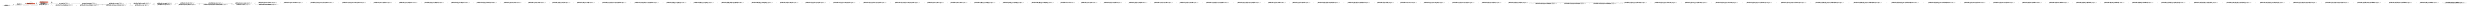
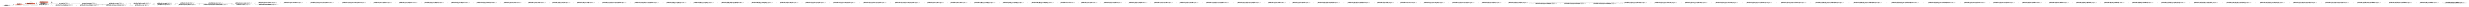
  digraph {
    rankdir=LR
    node [fillcolor=white shape=ellipse style=filled]
    edge [style=bold]
    n1 [label="jcommander.addCommand(\"set-max-consumers-per-topic\",new SetMaxConsumersPerTopic())@@@65@@@['1', '1', '0']"]
    n2 [label="jcommander.addCommand(\"get-max-consumers-per-subscription\",new GetMaxConsumersPerSubscription())@@@66@@@['1', '1', '0']"]
    n3 [label="jcommander.addCommand(\"set-max-consumers-per-subscription\",new SetMaxConsumersPerSubscription())@@@67@@@['1', '1', '0']"]
    n4 [fillcolor=lightgray label="CmdNonPersistentTopics['0', '0', '1']" shape=diamond]
    n5 [label="super(\"non-persistent\",admin)@@@3@@@['0', '0', '1']"]
    n6 [label="nonPersistentTopics = admin.nonPersistentTopics()@@@4@@@['0', '0', '1']"]
    n7 [fillcolor=tomato label="PulsarAdmin admin@@@2@@@['0', '0', '1']" shape=box]
    n8 [label="jcommander.addCommand(\"set-backlog-quota\",new SetBacklogQuota())@@@19@@@['1', '1', '0']"]
    n9 [label="jcommander.addCommand(\"remove-backlog-quota\",new RemoveBacklogQuota())@@@20@@@['1', '1', '0']"]
    n10 [label="jcommander.addCommand(\"get-persistence\",new GetPersistence())@@@21@@@['1', '1', '0']"]
    n11 [label="jcommander.addCommand(\"set-subscription-expiration-time\",new SetSubscriptionExpirationTime())@@@26@@@['1', '1', '0']"]
    n12 [label="jcommander.addCommand(\"get-anti-affinity-group\",new GetAntiAffinityGroup())@@@27@@@['1', '1', '0']"]
    n13 [label="jcommander.addCommand(\"set-anti-affinity-group\",new SetAntiAffinityGroup())@@@28@@@['1', '1', '0']"]
    n14 [label="jcommander.addCommand(\"set-message-ttl\",new SetMessageTTL())@@@24@@@['1', '1', '0']"]
    n15 [label="jcommander.addCommand(\"get-subscription-expiration-time\",new GetSubscriptionExpirationTime())@@@25@@@['1', '1', '0']"]
    n16 [label="super(\"namespaces\",admin)@@@3@@@['1', '1', '0']"]
    n17 [label="jcommander.addCommand(\"list\",new GetNamespacesPerProperty())@@@4@@@['1', '1', '0']"]
    n18 [label="jcommander.addCommand(\"list-cluster\",new GetNamespacesPerCluster())@@@5@@@['1', '1', '0']"]
    n19 [label="jcommander.addCommand(\"set-offload-policies\",new SetOffloadPolicies())@@@87@@@['1', '1', '0']"]
    n20 [fillcolor=lightgray label="jcommander.addCommand(\"get-offload-policies\",new GetOffloadPolicies())@@@88@@@['1', '1', '0']"]
    n21 [label="jcommander.addCommand(\"set-schema-autoupdate-strategy\",new SetSchemaAutoUpdateStrategy())@@@80@@@['1', '1', '0']"]
    n22 [label="jcommander.addCommand(\"get-schema-compatibility-strategy\",new GetSchemaCompatibilityStrategy())@@@81@@@['1', '1', '0']"]
    n23 [label="jcommander.addCommand(\"set-schema-compatibility-strategy\",new SetSchemaCompatibilityStrategy())@@@82@@@['1', '1', '0']"]
    n24 [label="jcommander.addCommand(\"create-partitioned-topic\",new CreatePartitionedCmd())@@@5@@@['0', '0', '1']"]
    n25 [label="jcommander.addCommand(\"get-max-unacked-messages-per-subscription\",new GetMaxUnackedMessagesPerSubscription())@@@68@@@['1', '1', '0']"]
    n26 [label="jcommander.addCommand(\"get-anti-affinity-namespaces\",new GetAntiAffinityNamespaces())@@@29@@@['1', '1', '0']"]
    n27 [label="jcommander.addCommand(\"delete-anti-affinity-group\",new DeleteAntiAffinityGroup())@@@30@@@['1', '1', '0']"]
    n28 [label="jcommander.addCommand(\"set-subscribe-rate\",new SetSubscribeRate())@@@45@@@['1', '1', '0']"]
    n29 [label="jcommander.addCommand(\"get-subscribe-rate\",new GetSubscribeRate())@@@46@@@['1', '1', '0']"]
    n30 [label="jcommander.addCommand(\"set-subscription-dispatch-rate\",new SetSubscriptionDispatchRate())@@@47@@@['1', '1', '0']"]
    n31 [label="jcommander.addCommand(\"get-is-allow-auto-update-schema\",new GetIsAllowAutoUpdateSchema())@@@83@@@['1', '1', '0']"]
    n32 [label="jcommander.addCommand(\"set-is-allow-auto-update-schema\",new SetIsAllowAutoUpdateSchema())@@@84@@@['1', '1', '0']"]
-   n33 [fillcolor=lightgray label="CmdNamespaces['0', '1', '0']" shape=diamond]
+   n33 [fillcolor=tomato label="CmdNamespaces['0', '1', '0']" shape=diamond]
    n34 [fillcolor=tomato label="PulsarAdmin admin@@@2@@@['1', '1', '0']" shape=box]
    n35 [label="jcommander.addCommand(\"get-schema-validation-enforce\",new GetSchemaValidationEnforced())@@@85@@@['1', '1', '0']"]
    n36 [label="jcommander.addCommand(\"set-schema-validation-enforce\",new SetSchemaValidationEnforced())@@@86@@@['1', '1', '0']"]
    n37 [label="jcommander.addCommand(\"get-subscription-dispatch-rate\",new GetSubscriptionDispatchRate())@@@48@@@['1', '1', '0']"]
    n38 [label="jcommander.addCommand(\"set-publish-rate\",new SetPublishRate())@@@49@@@['1', '1', '0']"]
    n39 [label="jcommander.addCommand(\"get-publish-rate\",new GetPublishRate())@@@50@@@['1', '1', '0']"]
    n40 [label="jcommander.addCommand(\"policies\",new GetPolicies())@@@8@@@['1', '1', '0']"]
    n41 [label="jcommander.addCommand(\"create\",new Create())@@@9@@@['1', '1', '0']"]
    n42 [label="jcommander.addCommand(\"stats-internal\",new GetInternalStats())@@@8@@@['0', '0', '1']"]
    n43 [label="jcommander.addCommand(\"delete\",new Delete())@@@10@@@['1', '1', '0']"]
    n44 [label="jcommander.addCommand(\"get-partitioned-topic-metadata\",new GetPartitionedTopicMetadataCmd())@@@9@@@['0', '0', '1']"]
    n45 [label="jcommander.addCommand(\"set-offload-deletion-lag\",new SetOffloadDeletionLag())@@@77@@@['1', '1', '0']"]
    n46 [label="jcommander.addCommand(\"clear-offload-deletion-lag\",new ClearOffloadDeletionLag())@@@78@@@['1', '1', '0']"]
    n47 [label="jcommander.addCommand(\"get-schema-autoupdate-strategy\",new GetSchemaAutoUpdateStrategy())@@@79@@@['1', '1', '0']"]
    n48 [label="jcommander.addCommand(\"set-deduplication\",new SetDeduplication())@@@31@@@['1', '1', '0']"]
    n49 [label="jcommander.addCommand(\"get-max-producers-per-topic\",new GetMaxProducersPerTopic())@@@62@@@['1', '1', '0']"]
    n50 [label="jcommander.addCommand(\"set-max-producers-per-topic\",new SetMaxProducersPerTopic())@@@63@@@['1', '1', '0']"]
    n51 [label="jcommander.addCommand(\"get-max-consumers-per-topic\",new GetMaxConsumersPerTopic())@@@64@@@['1', '1', '0']"]
    n52 [label="jcommander.addCommand(\"destinations\",new GetDestinations())@@@7@@@['1', '1', '0']"]
    n53 [label="jcommander.addCommand(\"stats\",new GetStats())@@@7@@@['0', '0', '1']"]
    n54 [label="jcommander.addCommand(\"set-max-unacked-messages-per-consumer\",new SetMaxUnackedMessagesPerConsumer())@@@71@@@['1', '1', '0']"]
    n55 [label="jcommander.addCommand(\"get-compaction-threshold\",new GetCompactionThreshold())@@@72@@@['1', '1', '0']"]
    n56 [label="jcommander.addCommand(\"set-compaction-threshold\",new SetCompactionThreshold())@@@73@@@['1', '1', '0']"]
    n57 [label="jcommander.addCommand(\"set-persistence\",new SetPersistence())@@@22@@@['1', '1', '0']"]
    n58 [label="jcommander.addCommand(\"get-message-ttl\",new GetMessageTTL())@@@23@@@['1', '1', '0']"]
    n59 [label="jcommander.addCommand(\"remove-auto-topic-creation\",new RemoveAutoTopicCreation())@@@33@@@['1', '1', '0']"]
    n60 [label="jcommander.addCommand(\"set-auto-subscription-creation\",new SetAutoSubscriptionCreation())@@@34@@@['1', '1', '0']"]
    n61 [label="jcommander.addCommand(\"remove-auto-subscription-creation\",new RemoveAutoSubscriptionCreation())@@@35@@@['1', '1', '0']"]
    n62 [label="jcommander.addCommand(\"set-auto-topic-creation\",new SetAutoTopicCreation())@@@32@@@['1', '1', '0']"]
    n63 [label="jcommander.addCommand(\"topics\",new GetTopics())@@@6@@@['1', '1', '0']"]
    n64 [label="jcommander.addCommand(\"lookup\",new Lookup())@@@6@@@['0', '0', '1']"]
    n65 [label="jcommander.addCommand(\"set-max-unacked-messages-per-subscription\",new SetMaxUnackedMessagesPerSubscription())@@@69@@@['1', '1', '0']"]
    n66 [label="jcommander.addCommand(\"get-dispatch-rate\",new GetDispatchRate())@@@44@@@['1', '1', '0']"]
    n67 [label="jcommander.addCommand(\"set-retention\",new SetRetention())@@@37@@@['1', '1', '0']"]
    n68 [label="jcommander.addCommand(\"set-bookie-affinity-group\",new SetBookieAffinityGroup())@@@38@@@['1', '1', '0']"]
    n69 [label="jcommander.addCommand(\"get-bookie-affinity-group\",new GetBookieAffinityGroup())@@@39@@@['1', '1', '0']"]
    n70 [label="jcommander.addCommand(\"permissions\",new Permissions())@@@11@@@['1', '1', '0']"]
    n71 [label="jcommander.addCommand(\"list\",new GetList())@@@10@@@['0', '0', '1']"]
    n72 [fillcolor=lightgray label="jcommander.addCommand(\"list-in-bundle\",new GetListInBundle())@@@11@@@['0', '0', '1']"]
    n73 [label="jcommander.addCommand(\"grant-permission\",new GrantPermissions())@@@12@@@['1', '1', '0']"]
    n74 [label="jcommander.addCommand(\"set-subscription-auth-mode\",new SetSubscriptionAuthMode())@@@56@@@['1', '1', '0']"]
    n75 [label="jcommander.addCommand(\"set-delayed-delivery\",new SetDelayedDelivery())@@@57@@@['1', '1', '0']"]
    n76 [label="jcommander.addCommand(\"get-delayed-delivery\",new GetDelayedDelivery())@@@58@@@['1', '1', '0']"]
    n77 [label="jcommander.addCommand(\"get-offload-threshold\",new GetOffloadThreshold())@@@74@@@['1', '1', '0']"]
    n78 [label="jcommander.addCommand(\"set-offload-threshold\",new SetOffloadThreshold())@@@75@@@['1', '1', '0']"]
    n79 [label="jcommander.addCommand(\"delete-bookie-affinity-group\",new DeleteBookieAffinityGroup())@@@40@@@['1', '1', '0']"]
    n80 [label="jcommander.addCommand(\"unload\",new Unload())@@@41@@@['1', '1', '0']"]
    n81 [label="jcommander.addCommand(\"split-bundle\",new SplitBundle())@@@42@@@['1', '1', '0']"]
    n82 [label="jcommander.addCommand(\"get-retention\",new GetRetention())@@@36@@@['1', '1', '0']"]
    n83 [label="jcommander.addCommand(\"remove-inactive-topic-policies\",new RemoveInactiveTopicPolicies())@@@61@@@['0', '1', '0']"]
    n84 [fillcolor=lightgray label="CmdNamespaces['1', '0', '0']" shape=diamond]
    n85 [label="jcommander.addCommand(\"set-inactive-topic-policies\",new SetInactiveTopicPolicies())@@@60@@@['0', '1', '0']"]
    n86 [label="jcommander.addCommand(\"get-clusters\",new GetReplicationClusters())@@@17@@@['1', '1', '0']"]
    n87 [label="jcommander.addCommand(\"get-backlog-quotas\",new GetBacklogQuotaMap())@@@18@@@['1', '1', '0']"]
    n88 [label="jcommander.addCommand(\"set-dispatch-rate\",new SetDispatchRate())@@@43@@@['1', '1', '0']"]
    n89 [label="jcommander.addCommand(\"get-inactive-topic-policies\",new GetInactiveTopicPolicies())@@@59@@@['0', '1', '0']"]
    n90 [label="jcommander.addCommand(\"get-max-unacked-messages-per-consumer\",new GetMaxUnackedMessagesPerConsumer())@@@70@@@['1', '1', '0']"]
    n91 [label="jcommander.addCommand(\"set-encryption-required\",new SetEncryptionRequired())@@@55@@@['1', '1', '0']"]
    n92 [label="jcommander.addCommand(\"set-replicator-dispatch-rate\",new SetReplicatorDispatchRate())@@@51@@@['1', '1', '0']"]
    n93 [label="jcommander.addCommand(\"get-replicator-dispatch-rate\",new GetReplicatorDispatchRate())@@@52@@@['1', '1', '0']"]
    n94 [label="jcommander.addCommand(\"set-clusters\",new SetReplicationClusters())@@@16@@@['1', '1', '0']"]
    n95 [label="jcommander.addCommand(\"revoke-permission\",new RevokePermissions())@@@13@@@['1', '1', '0']"]
    n96 [label="jcommander.addCommand(\"get-offload-deletion-lag\",new GetOffloadDeletionLag())@@@76@@@['1', '1', '0']"]
    n97 [label="jcommander.addCommand(\"clear-backlog\",new ClearBacklog())@@@53@@@['1', '1', '0']"]
    n98 [label="jcommander.addCommand(\"unsubscribe\",new Unsubscribe())@@@54@@@['1', '1', '0']"]
    n99 [label="jcommander.addCommand(\"grant-subscription-permission\",new GrantSubscriptionPermissions())@@@14@@@['1', '1', '0']"]
    n100 [label="jcommander.addCommand(\"revoke-subscription-permission\",new RevokeSubscriptionPermissions())@@@15@@@['1', '1', '0']"]
    n1 -> n2
    n2 -> n3
    n3 -> n25
    n4 -> n5
    n5 -> n6
    n6 -> n24
    n7 -> n5 [label=admin style=solid]
    n8 -> n9
    n9 -> n10
    n10 -> n57
    n11 -> n12
    n12 -> n13
    n13 -> n26
    n14 -> n15
    n15 -> n11
    n16 -> n5 [label=0 style=dashed]
    n16 -> n17
    n17 -> n18
    n18 -> n24 [label=0 style=dashed]
    n18 -> n63
    n19 -> n20
    n21 -> n22
    n22 -> n23
    n23 -> n31
    n24 -> n64
    n25 -> n65
    n26 -> n27
    n27 -> n48
    n28 -> n29
    n29 -> n30
    n30 -> n37
    n31 -> n32
    n32 -> n35
    n33 -> n7 [label=true style=dotted]
    n33 -> n16
    n33 -> n34 [label=true style=dotted]
    n34 -> n7 [label=0 style=dashed]
    n34 -> n16 [label=admin style=solid]
    n35 -> n36
    n36 -> n19
    n37 -> n38
    n38 -> n39
    n39 -> n92
    n40 -> n41
    n40 -> n42 [label=0 style=dashed]
    n41 -> n43
    n41 -> n44 [label=0 style=dashed]
    n42 -> n44
    n43 -> n70
    n43 -> n71 [label=0 style=dashed]
    n44 -> n71
    n45 -> n46
    n46 -> n47
    n47 -> n21
    n48 -> n62
    n49 -> n50
    n50 -> n51
    n51 -> n1
    n52 -> n40
    n52 -> n53 [label=0 style=dashed]
    n53 -> n42
    n54 -> n55
    n55 -> n56
    n56 -> n77
    n57 -> n58
    n58 -> n14
    n59 -> n60
    n60 -> n61
    n61 -> n82
    n62 -> n59
    n63 -> n52
    n63 -> n64 [label=0 style=dashed]
    n64 -> n53
    n65 -> n90
    n66 -> n28
    n67 -> n68
    n68 -> n69
    n69 -> n79
    n70 -> n72 [label=0 style=dashed]
    n70 -> n73
    n71 -> n72
    n73 -> n95
    n74 -> n75
    n75 -> n76
    n76 -> n49
    n76 -> n89
    n77 -> n78
    n78 -> n96
    n79 -> n80
    n80 -> n81
    n81 -> n88
    n82 -> n67
    n83 -> n49
    n84 -> n16
    n84 -> n33 [label=true style=dotted]
    n85 -> n83
    n86 -> n87
    n87 -> n8
    n88 -> n66
    n89 -> n85
    n90 -> n54
    n91 -> n74
    n92 -> n93
    n93 -> n97
    n94 -> n86
    n95 -> n99
    n96 -> n45
    n97 -> n98
    n98 -> n91
    n99 -> n100
    n100 -> n94
  }
